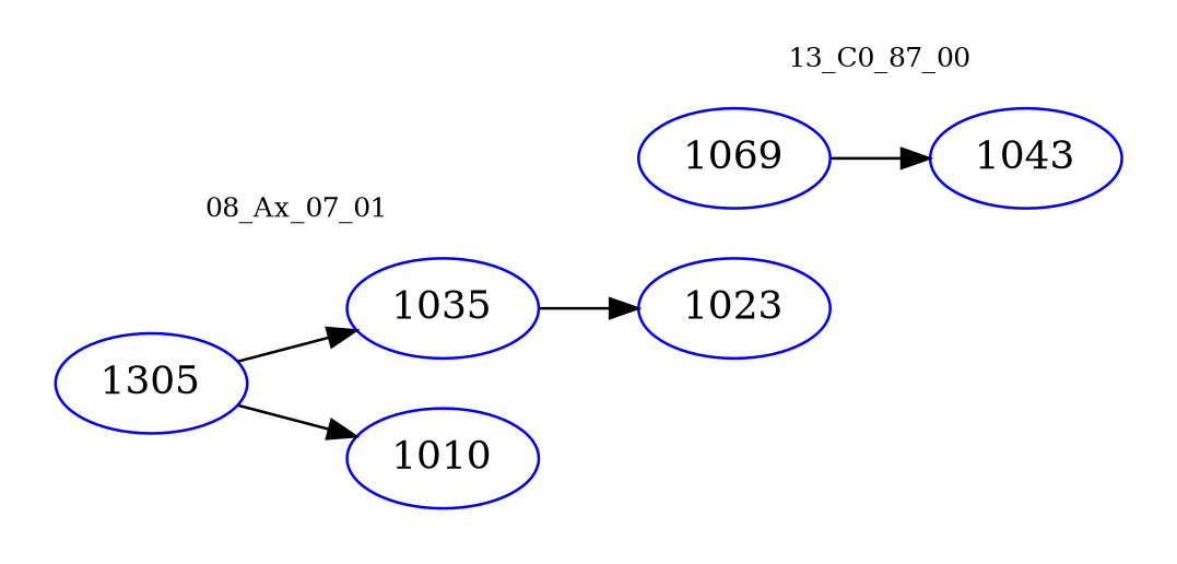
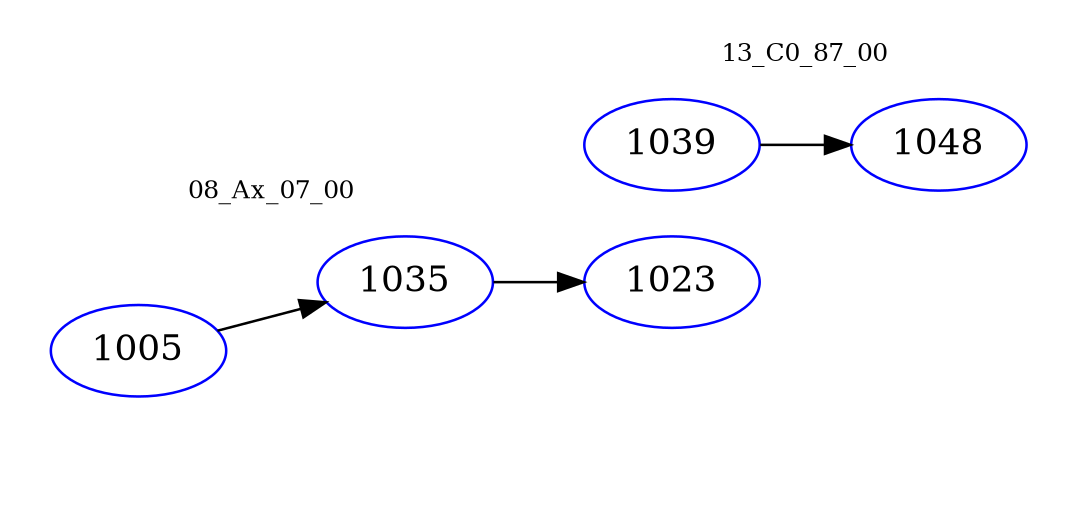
  digraph {
    rankdir=LR
    node [color=blue]
    edge [color=black]
-   n1 [label=1305]
-   n2 [label=1010]
+   n1 [label=1005]
    n3 [label=1035]
-   n4 [label=1069]
+   n4 [label=1039]
    n5 [label=1023]
-   n6 [label=1043]
+   n6 [label=1048]
    subgraph cluster_1 {
      color=white
      fontsize=10
-     label="08_Ax_07_01"
+     label="08_Ax_07_00"
      n1
-     n2
      n3
    }
    subgraph cluster_2 {
      color=white
      fontsize=10
      label="13_C0_87_00"
      n4
      n5
      n6
    }
-   n1 -> n2
    n1 -> n3
    n3 -> n5
    n4 -> n6
  }
